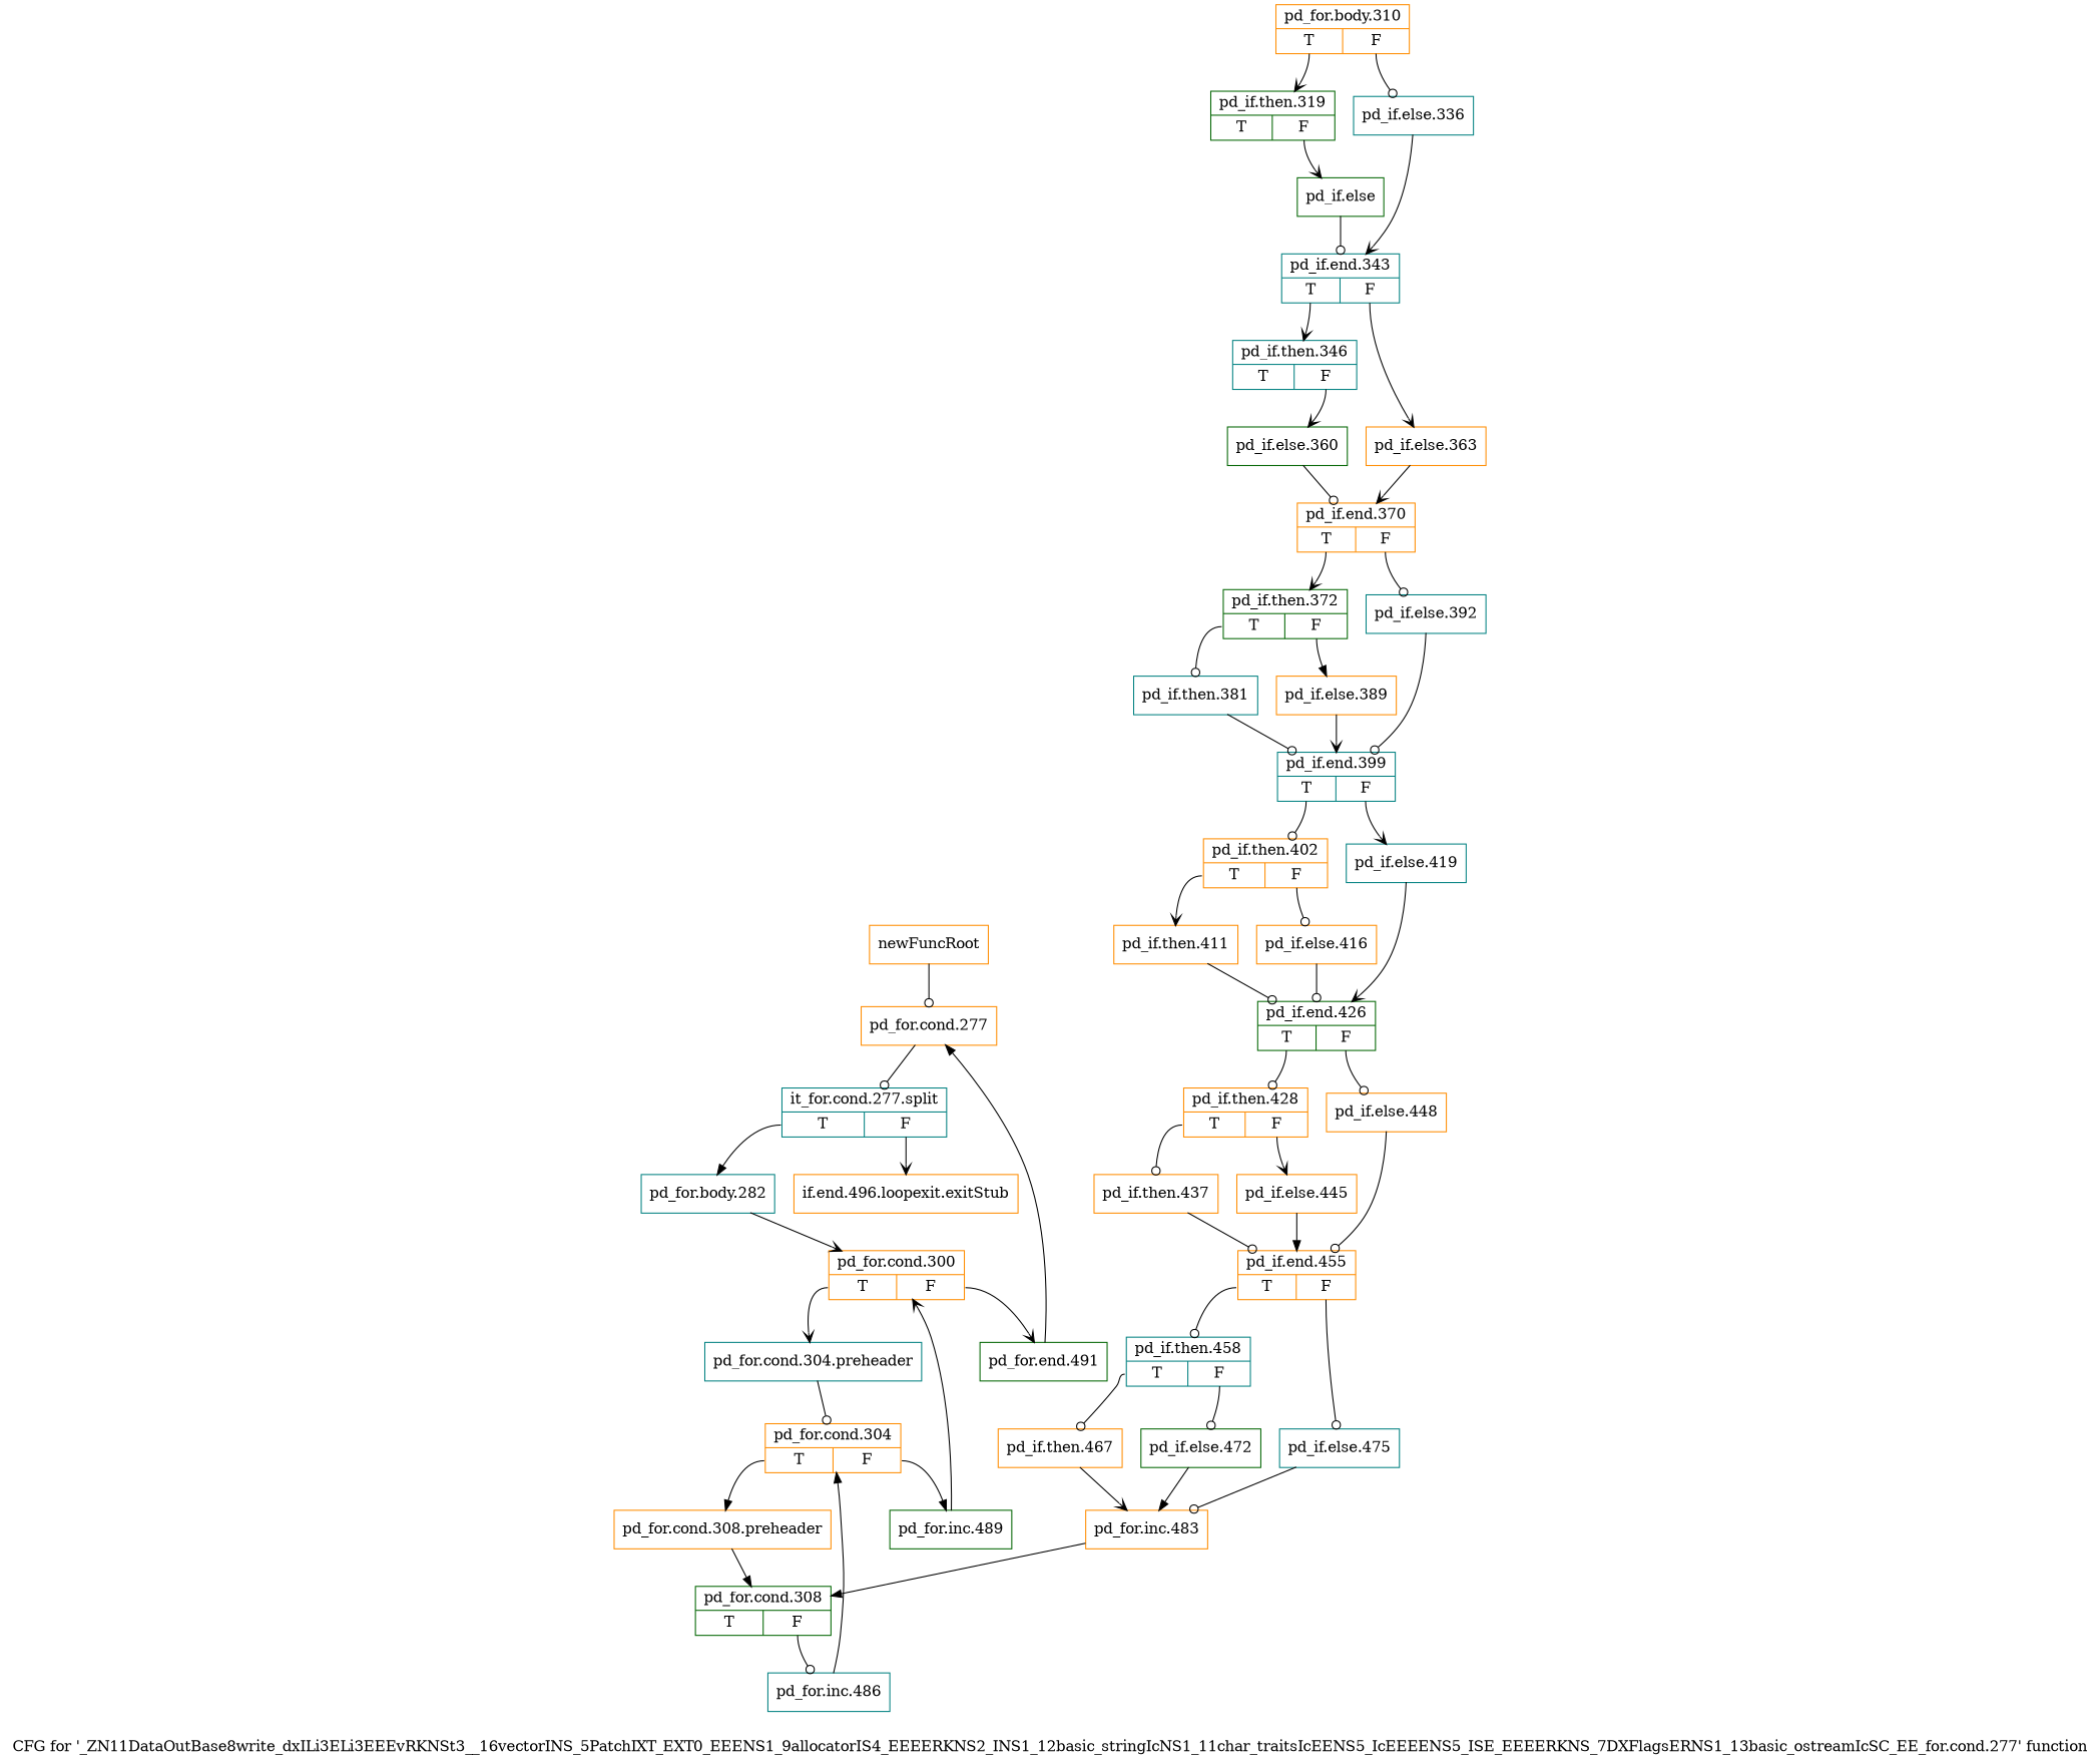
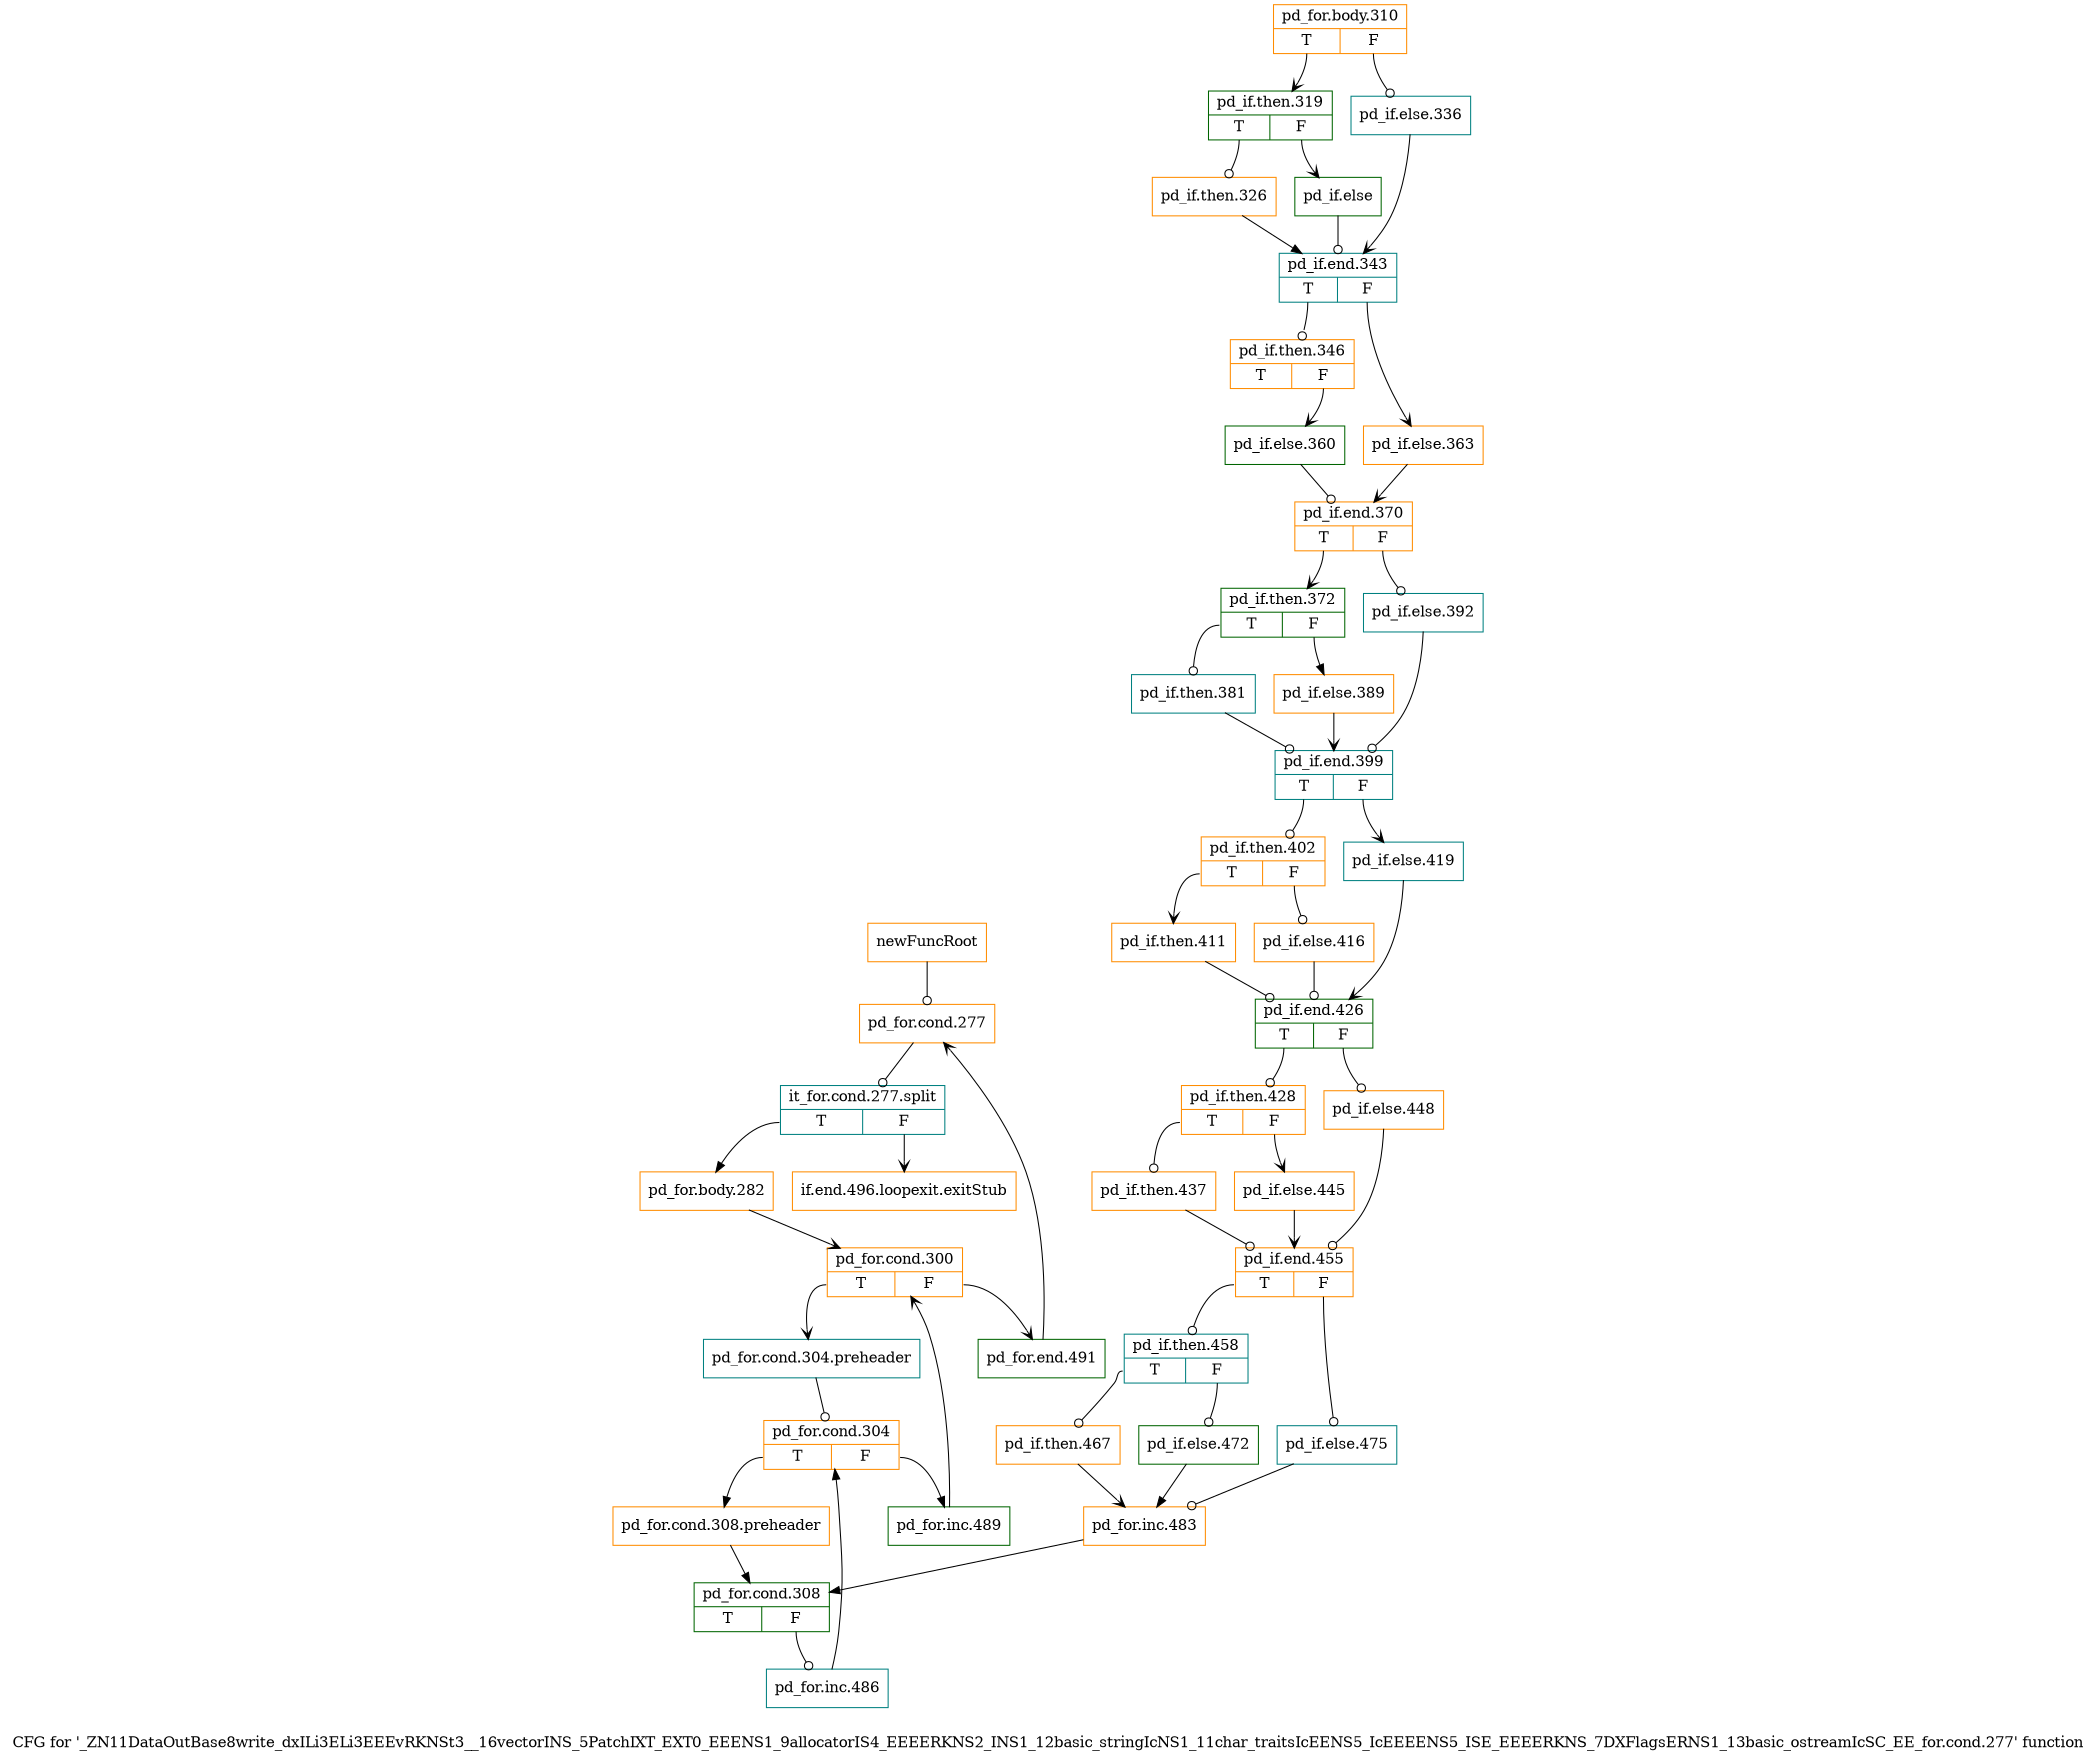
  digraph {
    label="CFG for '_ZN11DataOutBase8write_dxILi3ELi3EEEvRKNSt3__16vectorINS_5PatchIXT_EXT0_EEENS1_9allocatorIS4_EEEERKNS2_INS1_12basic_stringIcNS1_11char_traitsIcEENS5_IcEEEENS5_ISE_EEEERKNS_7DXFlagsERNS1_13basic_ostreamIcSC_EE_for.cond.277' function"
    node [color=darkorange shape=record]
    edge [arrowhead=odot]
    n1 [label="{newFuncRoot}"]
    n2 [label="{pd_for.cond.277}"]
    n3 [color=teal label="{it_for.cond.277.split|{<s0>T|<s1>F}}"]
    n4 [label="{if.end.496.loopexit.exitStub}"]
-   n5 [color=teal label="{pd_for.body.282}"]
+   n5 [label="{pd_for.body.282}"]
    n6 [label="{pd_for.cond.300|{<s0>T|<s1>F}}"]
    n7 [color=teal label="{pd_for.cond.304.preheader}"]
    n8 [color=darkgreen label="{pd_for.end.491}"]
    n9 [label="{pd_for.cond.304|{<s0>T|<s1>F}}"]
    n10 [label="{pd_for.cond.308.preheader}"]
    n11 [color=darkgreen label="{pd_for.inc.489}"]
    n12 [color=darkgreen label="{pd_for.cond.308|{<s0>T|<s1>F}}"]
    n13 [color=teal label="{pd_for.inc.486}"]
    n14 [label="{pd_for.body.310|{<s0>T|<s1>F}}"]
    n15 [color=darkgreen label="{pd_if.then.319|{<s0>T|<s1>F}}"]
    n16 [color=teal label="{pd_if.else.336}"]
+   n17 [label="{pd_if.then.326}"]
    n18 [color=darkgreen label="{pd_if.else}"]
    n19 [color=teal label="{pd_if.end.343|{<s0>T|<s1>F}}"]
-   n20 [color=teal label="{pd_if.then.346|{<s0>T|<s1>F}}"]
+   n20 [label="{pd_if.then.346|{<s0>T|<s1>F}}"]
    n21 [label="{pd_if.else.363}"]
    n22 [color=darkgreen label="{pd_if.else.360}"]
    n23 [label="{pd_if.end.370|{<s0>T|<s1>F}}"]
    n24 [color=darkgreen label="{pd_if.then.372|{<s0>T|<s1>F}}"]
    n25 [color=teal label="{pd_if.else.392}"]
    n26 [color=teal label="{pd_if.then.381}"]
    n27 [label="{pd_if.else.389}"]
    n28 [color=teal label="{pd_if.end.399|{<s0>T|<s1>F}}"]
    n29 [label="{pd_if.then.402|{<s0>T|<s1>F}}"]
    n30 [color=teal label="{pd_if.else.419}"]
    n31 [label="{pd_if.then.411}"]
    n32 [label="{pd_if.else.416}"]
    n33 [color=darkgreen label="{pd_if.end.426|{<s0>T|<s1>F}}"]
    n34 [label="{pd_if.then.428|{<s0>T|<s1>F}}"]
    n35 [label="{pd_if.else.448}"]
    n36 [label="{pd_if.then.437}"]
    n37 [label="{pd_if.else.445}"]
    n38 [label="{pd_if.end.455|{<s0>T|<s1>F}}"]
    n39 [color=teal label="{pd_if.then.458|{<s0>T|<s1>F}}"]
    n40 [color=teal label="{pd_if.else.475}"]
    n41 [label="{pd_if.then.467}"]
    n42 [color=darkgreen label="{pd_if.else.472}"]
    n43 [label="{pd_for.inc.483}"]
    n1 -> n2
    n2 -> n3
    n3 -> n4 [arrowhead=vee tailport=s1]
    n3 -> n5 [arrowhead=normal tailport=s0]
    n5 -> n6 [arrowhead=vee]
    n6 -> n7 [arrowhead=vee tailport=s0]
    n6 -> n8 [arrowhead=vee tailport=s1]
    n7 -> n9
-   n8 -> n2 [arrowhead=normal]
+   n8 -> n2 [arrowhead=vee]
    n9 -> n10 [arrowhead=normal tailport=s0]
    n9 -> n11 [arrowhead=normal tailport=s1]
    n10 -> n12 [arrowhead=normal]
    n11 -> n6 [arrowhead=vee]
    n12 -> n13 [tailport=s1]
    n13 -> n9 [arrowhead=normal]
    n14 -> n15 [arrowhead=vee tailport=s0]
    n14 -> n16 [tailport=s1]
+   n15 -> n17 [tailport=s0]
    n15 -> n18 [arrowhead=vee tailport=s1]
    n16 -> n19 [arrowhead=vee]
+   n17 -> n19 [arrowhead=normal]
    n18 -> n19
-   n19 -> n20 [arrowhead=vee tailport=s0]
+   n19 -> n20 [tailport=s0]
    n19 -> n21 [arrowhead=vee tailport=s1]
    n20 -> n22 [arrowhead=vee tailport=s1]
    n21 -> n23 [arrowhead=vee]
    n22 -> n23
    n23 -> n24 [arrowhead=vee tailport=s0]
    n23 -> n25 [tailport=s1]
    n24 -> n26 [tailport=s0]
    n24 -> n27 [arrowhead=normal tailport=s1]
    n25 -> n28
    n26 -> n28
    n27 -> n28 [arrowhead=vee]
    n28 -> n29 [tailport=s0]
    n28 -> n30 [arrowhead=vee tailport=s1]
    n29 -> n31 [arrowhead=vee tailport=s0]
    n29 -> n32 [tailport=s1]
    n30 -> n33 [arrowhead=vee]
    n31 -> n33
    n32 -> n33
    n33 -> n34 [tailport=s0]
    n33 -> n35 [tailport=s1]
    n34 -> n36 [tailport=s0]
    n34 -> n37 [arrowhead=vee tailport=s1]
    n35 -> n38
    n36 -> n38
-   n37 -> n38 [arrowhead=normal]
+   n37 -> n38 [arrowhead=vee]
    n38 -> n39 [tailport=s0]
    n38 -> n40 [tailport=s1]
    n39 -> n41 [tailport=s0]
    n39 -> n42 [tailport=s1]
    n40 -> n43
    n41 -> n43 [arrowhead=vee]
    n42 -> n43 [arrowhead=normal]
    n43 -> n12 [arrowhead=normal]
  }
